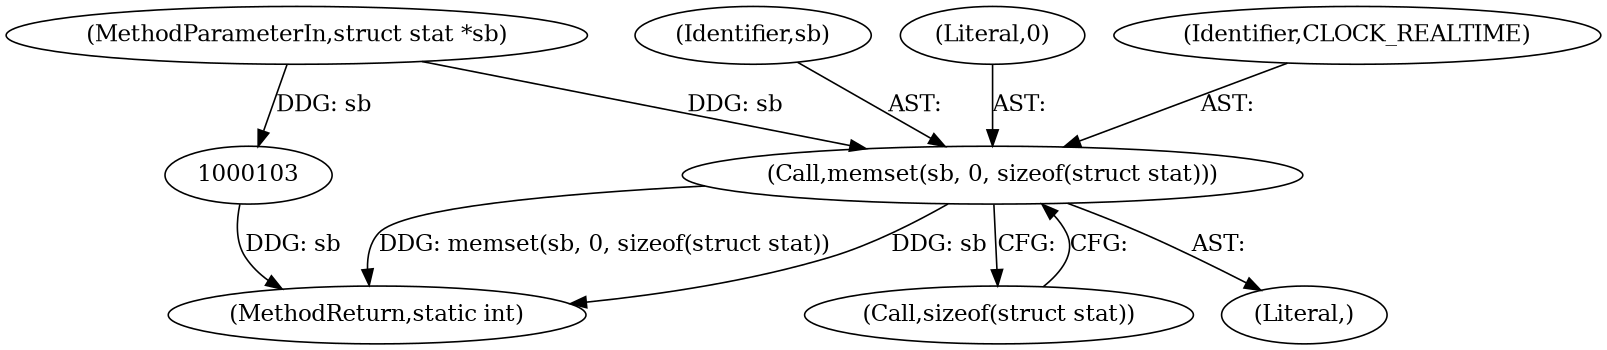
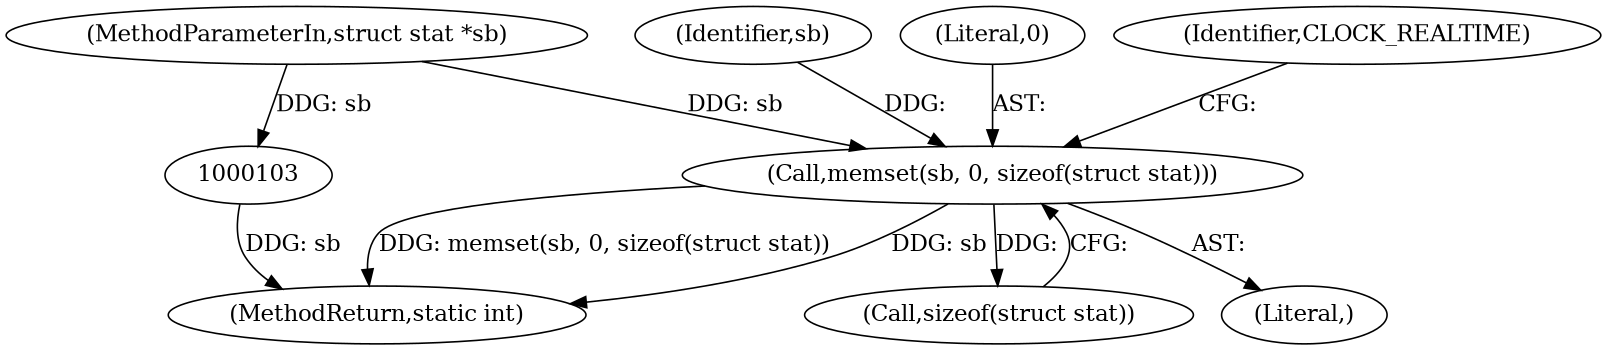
  digraph {
    n1 [label="(Call,memset(sb, 0, sizeof(struct stat)))"]
    n2 [label="(Literal,)"]
    n3 [label="(MethodReturn,static int)"]
    n4 [label="(Call,sizeof(struct stat))"]
    n5 [label="(MethodParameterIn,struct stat *sb)"]
    1000103
    n7 [label="(Identifier,sb)"]
    n8 [label="(Literal,0)"]
    n9 [label="(Identifier,CLOCK_REALTIME)"]
    n1 -> n2 [label="AST: "]
    n1 -> n3 [label="DDG: memset(sb, 0, sizeof(struct stat))"]
    n1 -> n3 [label="DDG: sb"]
-   n1 -> n4 [label="CFG: "]
+   n1 -> n4 [label="DDG: "]
    n4 -> n1 [label="CFG: "]
    n5 -> n1 [label="DDG: sb"]
    n5 -> 1000103 [label="DDG: sb"]
    1000103 -> n3 [label="DDG: sb"]
-   n7 -> n1 [label="AST: "]
+   n7 -> n1 [label="DDG: "]
    n8 -> n1 [label="AST: "]
-   n9 -> n1 [label="AST: "]
+   n9 -> n1 [label="CFG: "]
  }
